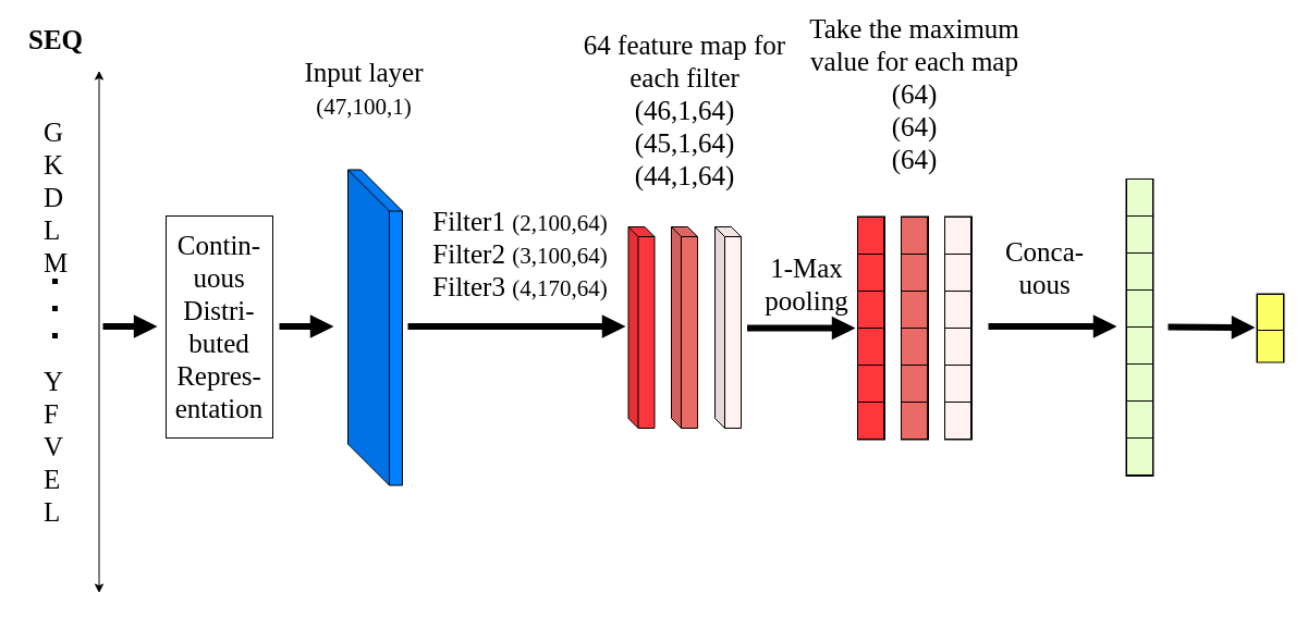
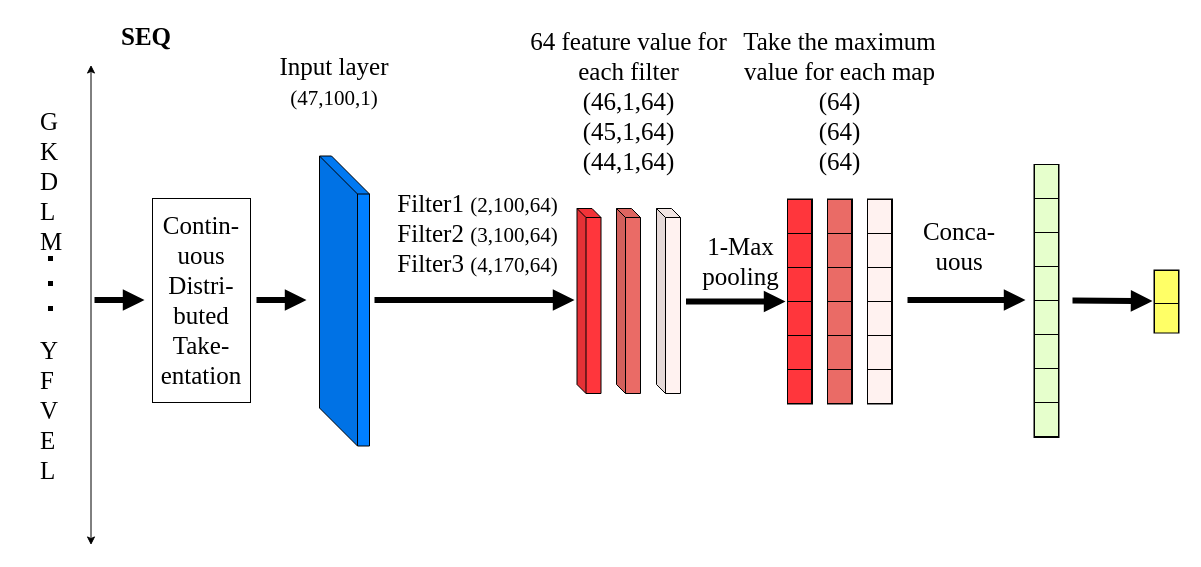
  <mxCell id="0" />
  <mxCell id="1" parent="0" />
  <mxCell id="2" value="" style="endArrow=classic;startArrow=classic;html=1;fontFamily=Times New Roman;" parent="1" edge="1"><mxGeometry width="50" height="50" relative="1" as="geometry"><mxPoint x="90.5" y="544.5" as="sourcePoint" /><mxPoint x="90.5" y="64.5" as="targetPoint" /></mxGeometry></mxCell>
- <mxCell id="3" value="&lt;span&gt;&lt;font style=&quot;font-size: 25px&quot;&gt;&lt;b&gt;SEQ&lt;/b&gt;&lt;/font&gt;&lt;/span&gt;" style="text;html=1;strokeColor=none;fillColor=none;align=center;verticalAlign=middle;whiteSpace=wrap;rounded=0;fontFamily=Times New Roman;" parent="1" vertex="1"><mxGeometry x="20.5" y="20.5" width="60" height="30" as="geometry" /></mxCell>
+ <mxCell id="3" value="&lt;span&gt;&lt;font style=&quot;font-size: 25px&quot;&gt;&lt;b&gt;SEQ&lt;/b&gt;&lt;/font&gt;&lt;/span&gt;" style="text;html=1;strokeColor=none;fillColor=none;align=center;verticalAlign=middle;whiteSpace=wrap;rounded=0;fontFamily=Times New Roman;" parent="1" vertex="1"><mxGeometry x="115.5" y="20.5" width="60" height="30" as="geometry" /></mxCell>
  <mxCell id="4" value="&lt;div style=&quot;text-align: left ; font-size: 25px&quot;&gt;&lt;font style=&quot;font-size: 25px&quot;&gt;G&lt;/font&gt;&lt;/div&gt;&lt;div style=&quot;text-align: left ; font-size: 25px&quot;&gt;&lt;span&gt;&lt;font style=&quot;font-size: 25px&quot;&gt;K&lt;/font&gt;&lt;/span&gt;&lt;/div&gt;&lt;div style=&quot;text-align: left ; font-size: 25px&quot;&gt;&lt;span&gt;&lt;font style=&quot;font-size: 25px&quot;&gt;D&lt;/font&gt;&lt;/span&gt;&lt;/div&gt;&lt;div style=&quot;text-align: left ; font-size: 25px&quot;&gt;&lt;span&gt;&lt;font style=&quot;font-size: 25px&quot;&gt;L&lt;/font&gt;&lt;/span&gt;&lt;/div&gt;&lt;div style=&quot;text-align: left ; font-size: 25px&quot;&gt;&lt;span&gt;&lt;font style=&quot;font-size: 25px&quot;&gt;M&lt;/font&gt;&lt;/span&gt;&lt;/div&gt;&lt;div style=&quot;text-align: center ; font-size: 22px&quot;&gt;&lt;br&gt;&lt;/div&gt;&lt;div style=&quot;text-align: center ; font-size: 22px&quot;&gt;&lt;br&gt;&lt;/div&gt;&lt;div style=&quot;text-align: center ; font-size: 22px&quot;&gt;&lt;br&gt;&lt;/div&gt;&lt;div style=&quot;text-align: left&quot;&gt;&lt;font size=&quot;1&quot;&gt;&lt;span style=&quot;font-size: 25px&quot;&gt;Y&lt;/span&gt;&lt;/font&gt;&lt;/div&gt;&lt;div style=&quot;text-align: left ; font-size: 25px&quot;&gt;&lt;span&gt;&lt;font style=&quot;font-size: 25px&quot;&gt;F&lt;/font&gt;&lt;/span&gt;&lt;/div&gt;&lt;div style=&quot;text-align: left ; font-size: 25px&quot;&gt;&lt;span&gt;&lt;font style=&quot;font-size: 25px&quot;&gt;V&lt;/font&gt;&lt;/span&gt;&lt;/div&gt;&lt;div style=&quot;text-align: left ; font-size: 25px&quot;&gt;&lt;span&gt;&lt;font style=&quot;font-size: 25px&quot;&gt;E&lt;/font&gt;&lt;/span&gt;&lt;/div&gt;&lt;div style=&quot;text-align: left ; font-size: 25px&quot;&gt;&lt;font style=&quot;font-size: 25px&quot;&gt;L&lt;/font&gt;&lt;/div&gt;" style="text;html=1;strokeColor=none;fillColor=none;align=center;verticalAlign=top;whiteSpace=wrap;rounded=0;horizontal=1;fontFamily=Times New Roman;" parent="1" vertex="1"><mxGeometry x="30.5" y="99.5" width="40" height="400" as="geometry" /></mxCell>
  <mxCell id="5" value="" style="endArrow=none;dashed=1;html=1;fontStyle=1;fontSize=25;strokeWidth=5;dashPattern=1 4;startSize=6;sourcePerimeterSpacing=0;targetPerimeterSpacing=0;jumpStyle=none;fontFamily=Times New Roman;" parent="1" edge="1"><mxGeometry width="50" height="50" relative="1" as="geometry"><mxPoint x="50" y="310.5" as="sourcePoint" /><mxPoint x="50" y="250.5" as="targetPoint" /></mxGeometry></mxCell>
  <mxCell id="6" value="" style="endArrow=block;html=1;strokeWidth=6;fontSize=25;endFill=1;fontFamily=Times New Roman;" parent="1" edge="1"><mxGeometry width="50" height="50" relative="1" as="geometry"><mxPoint x="94" y="299.5" as="sourcePoint" /><mxPoint x="144" y="299.5" as="targetPoint" /></mxGeometry></mxCell>
  <mxCell id="7" value="" style="group;fontFamily=Times New Roman;" parent="1" vertex="1" connectable="0" treatAsSingle="0"><mxGeometry x="152" y="198" width="98" height="204" as="geometry" /></mxCell>
  <mxCell id="8" value="" style="rounded=0;whiteSpace=wrap;html=1;fontSize=25;align=center;fontFamily=Times New Roman;" parent="7" vertex="1"><mxGeometry width="98.0" height="204" as="geometry" /></mxCell>
- <mxCell id="9" value="&lt;font&gt;&lt;font style=&quot;vertical-align: inherit&quot;&gt;&lt;font style=&quot;vertical-align: inherit&quot;&gt;&lt;font style=&quot;vertical-align: inherit&quot;&gt;&lt;font style=&quot;vertical-align: inherit&quot;&gt;Contin-&lt;br&gt;uous &lt;br&gt;Distri-&lt;br&gt;buted &lt;br&gt;Repres-&lt;br&gt;entation&lt;/font&gt;&lt;/font&gt;&lt;/font&gt;&lt;/font&gt;&lt;/font&gt;" style="text;html=1;strokeColor=none;fillColor=none;align=center;verticalAlign=middle;whiteSpace=wrap;rounded=0;fontSize=25;fontFamily=Times New Roman;" parent="7" vertex="1"><mxGeometry y="9.273" width="98.0" height="185.455" as="geometry" /></mxCell>
+ <mxCell id="9" value="&lt;font&gt;&lt;font style=&quot;vertical-align: inherit&quot;&gt;&lt;font style=&quot;vertical-align: inherit&quot;&gt;&lt;font style=&quot;vertical-align: inherit&quot;&gt;&lt;font style=&quot;vertical-align: inherit&quot;&gt;Contin-&lt;br&gt;uous &lt;br&gt;Distri-&lt;br&gt;buted &lt;br&gt;Take-&lt;br&gt;entation&lt;/font&gt;&lt;/font&gt;&lt;/font&gt;&lt;/font&gt;&lt;/font&gt;" style="text;html=1;strokeColor=none;fillColor=none;align=center;verticalAlign=middle;whiteSpace=wrap;rounded=0;fontSize=25;fontFamily=Times New Roman;" parent="7" vertex="1"><mxGeometry y="9.273" width="98.0" height="185.455" as="geometry" /></mxCell>
  <mxCell id="10" value="" style="endArrow=block;html=1;strokeWidth=6;fontSize=25;endFill=1;fontFamily=Times New Roman;" parent="1" edge="1"><mxGeometry width="50" height="50" relative="1" as="geometry"><mxPoint x="256" y="299.5" as="sourcePoint" /><mxPoint x="306" y="299.5" as="targetPoint" /><Array as="points"><mxPoint x="276" y="299.5" /></Array></mxGeometry></mxCell>
  <mxCell id="11" value="" style="shape=cube;whiteSpace=wrap;html=1;boundedLbl=1;backgroundOutline=1;darkOpacity=0.05;darkOpacity2=0.1;fontSize=25;align=center;size=38;fontFamily=Times New Roman;fontColor=#000000;fillColor=#007FFF;strokeColor=#000000;" parent="1" vertex="1"><mxGeometry x="319" y="155.5" width="50" height="290" as="geometry" /></mxCell>
  <mxCell id="12" value="&lt;font&gt;Input layer&lt;br&gt;&lt;font style=&quot;font-size: 21px&quot;&gt;(47,100,1)&lt;/font&gt;&lt;/font&gt;&lt;br&gt;" style="text;html=1;strokeColor=none;fillColor=none;align=center;verticalAlign=middle;whiteSpace=wrap;rounded=0;fontSize=25;fontFamily=Times New Roman;" parent="1" vertex="1"><mxGeometry x="244" y="45.5" width="180" height="70" as="geometry" /></mxCell>
  <mxCell id="13" value="" style="endArrow=block;html=1;strokeWidth=6;fontSize=25;endFill=1;fontFamily=Times New Roman;" parent="1" edge="1"><mxGeometry width="50" height="50" relative="1" as="geometry"><mxPoint x="374" y="299.5" as="sourcePoint" /><mxPoint x="574" y="299.5" as="targetPoint" /><Array as="points"><mxPoint x="374" y="299.5" /></Array></mxGeometry></mxCell>
  <mxCell id="14" value="Filter1 &lt;font&gt;&lt;span style=&quot;font-size: 21px&quot;&gt;(2,100,64)&lt;/span&gt;&lt;br&gt;&lt;font style=&quot;font-size: 25px&quot;&gt;Filter2&amp;nbsp;&lt;/font&gt;&lt;span style=&quot;font-size: 21px&quot;&gt;(3,100,64)&lt;br&gt;&lt;/span&gt;Filter3&amp;nbsp;&lt;font style=&quot;font-size: 21px&quot;&gt;(4,170,64)&lt;/font&gt;&lt;br&gt;&lt;/font&gt;" style="text;html=1;strokeColor=none;fillColor=none;align=center;verticalAlign=middle;whiteSpace=wrap;rounded=0;fontFamily=Times New Roman;fontSize=25;" parent="1" vertex="1"><mxGeometry x="374.5" y="190.5" width="205" height="85" as="geometry" /></mxCell>
  <mxCell id="15" value="" style="shape=cube;whiteSpace=wrap;html=1;boundedLbl=1;backgroundOutline=1;darkOpacity=0.05;darkOpacity2=0.1;fontSize=25;align=center;size=9;fontFamily=Times New Roman;fillColor=#FF363C;" parent="1" vertex="1"><mxGeometry x="576.5" y="208" width="24" height="185" as="geometry" /></mxCell>
  <mxCell id="16" value="" style="shape=cube;whiteSpace=wrap;html=1;boundedLbl=1;backgroundOutline=1;darkOpacity=0.05;darkOpacity2=0.1;fontSize=25;align=center;size=9;fontFamily=Times New Roman;fillColor=#EA6B66;" parent="1" vertex="1"><mxGeometry x="616" y="208" width="24" height="185" as="geometry" /></mxCell>
  <mxCell id="17" value="" style="shape=cube;whiteSpace=wrap;html=1;boundedLbl=1;backgroundOutline=1;darkOpacity=0.05;darkOpacity2=0.1;fontSize=25;align=center;size=9;fontFamily=Times New Roman;fillColor=#FFF2F0;" parent="1" vertex="1"><mxGeometry x="656" y="208" width="24" height="185" as="geometry" /></mxCell>
- <mxCell id="18" value="&lt;font&gt;64 feature map for each filter&lt;br&gt;(46,1,64)&lt;br&gt;(45,1,64)&lt;br&gt;(44,1,64)&lt;br&gt;&lt;/font&gt;" style="text;html=1;strokeColor=none;fillColor=none;align=center;verticalAlign=middle;whiteSpace=wrap;rounded=0;fontFamily=Times New Roman;fontSize=25;" parent="1" vertex="1"><mxGeometry x="525.5" y="20.5" width="205" height="160" as="geometry" /></mxCell>
+ <mxCell id="18" value="&lt;font&gt;64 feature value for each filter&lt;br&gt;(46,1,64)&lt;br&gt;(45,1,64)&lt;br&gt;(44,1,64)&lt;br&gt;&lt;/font&gt;" style="text;html=1;strokeColor=none;fillColor=none;align=center;verticalAlign=middle;whiteSpace=wrap;rounded=0;fontFamily=Times New Roman;fontSize=25;" parent="1" vertex="1"><mxGeometry x="525.5" y="20.5" width="205" height="160" as="geometry" /></mxCell>
  <mxCell id="19" value="" style="endArrow=block;html=1;strokeWidth=6;fontSize=25;endFill=1;fontFamily=Times New Roman;" parent="1" edge="1"><mxGeometry width="50" height="50" relative="1" as="geometry"><mxPoint x="685.5" y="301" as="sourcePoint" /><mxPoint x="785" y="301" as="targetPoint" /><Array as="points"><mxPoint x="685.5" y="301" /></Array></mxGeometry></mxCell>
  <mxCell id="20" value="1-Max&lt;br&gt;pooling&lt;br&gt;" style="text;html=1;strokeColor=none;fillColor=none;align=center;verticalAlign=middle;whiteSpace=wrap;rounded=0;fontSize=25;fontFamily=Times New Roman;" parent="1" vertex="1"><mxGeometry x="700" y="225.5" width="81" height="70" as="geometry" /></mxCell>
  <mxCell id="21" value="&lt;table border=&quot;1&quot; width=&quot;100%&quot; style=&quot;width: 100% ; height: 100% ; border-collapse: collapse ; border: 1px solid rgb(0 , 0 , 0)&quot;&gt;&lt;tbody&gt;&lt;tr&gt;&lt;td align=&quot;center&quot;&gt;&lt;i&gt;&lt;b&gt;&lt;strike&gt;&lt;br&gt;&lt;/strike&gt;&lt;/b&gt;&lt;/i&gt;&lt;/td&gt;&lt;/tr&gt;&lt;tr&gt;&lt;td align=&quot;center&quot;&gt;&lt;i&gt;&lt;b&gt;&lt;strike&gt;&lt;br&gt;&lt;/strike&gt;&lt;/b&gt;&lt;/i&gt;&lt;/td&gt;&lt;/tr&gt;&lt;tr&gt;&lt;td&gt;&lt;i&gt;&lt;b&gt;&lt;strike&gt;&lt;br&gt;&lt;/strike&gt;&lt;/b&gt;&lt;/i&gt;&lt;/td&gt;&lt;/tr&gt;&lt;tr&gt;&lt;td&gt;&lt;i&gt;&lt;b&gt;&lt;strike&gt;&lt;br&gt;&lt;/strike&gt;&lt;/b&gt;&lt;/i&gt;&lt;/td&gt;&lt;/tr&gt;&lt;tr&gt;&lt;td&gt;&lt;i&gt;&lt;b&gt;&lt;strike&gt;&lt;br&gt;&lt;/strike&gt;&lt;/b&gt;&lt;/i&gt;&lt;/td&gt;&lt;/tr&gt;&lt;tr&gt;&lt;td align=&quot;center&quot;&gt;&lt;i&gt;&lt;b&gt;&lt;strike&gt;&lt;br&gt;&lt;/strike&gt;&lt;/b&gt;&lt;/i&gt;&lt;/td&gt;&lt;/tr&gt;&lt;/tbody&gt;&lt;/table&gt;" style="text;html=1;strokeColor=#000000;fillColor=#FF363C;overflow=fill;fontFamily=Times New Roman;fontSize=25;fontColor=#000000;align=center;arcSize=12;imageHeight=24;imageWidth=24;imageAlign=left;imageAspect=1;absoluteArcSize=0;fillOpacity=100;noLabel=0;labelPadding=0;resizeHeight=1;resizeWidth=1;deletable=1;cloneable=1;strokeWidth=1;perimeterSpacing=0;" parent="1" vertex="1"><mxGeometry x="787" y="198.5" width="25" height="205" as="geometry" /></mxCell>
  <mxCell id="22" value="&lt;table border=&quot;1&quot; width=&quot;100%&quot; style=&quot;width: 100% ; height: 100% ; border-collapse: collapse ; border: 1px solid rgb(0 , 0 , 0)&quot;&gt;&lt;tbody&gt;&lt;tr&gt;&lt;td align=&quot;center&quot;&gt;&lt;i&gt;&lt;b&gt;&lt;strike&gt;&lt;br&gt;&lt;/strike&gt;&lt;/b&gt;&lt;/i&gt;&lt;/td&gt;&lt;/tr&gt;&lt;tr&gt;&lt;td align=&quot;center&quot;&gt;&lt;i&gt;&lt;b&gt;&lt;strike&gt;&lt;br&gt;&lt;/strike&gt;&lt;/b&gt;&lt;/i&gt;&lt;/td&gt;&lt;/tr&gt;&lt;tr&gt;&lt;td&gt;&lt;i&gt;&lt;b&gt;&lt;strike&gt;&lt;br&gt;&lt;/strike&gt;&lt;/b&gt;&lt;/i&gt;&lt;/td&gt;&lt;/tr&gt;&lt;tr&gt;&lt;td&gt;&lt;i&gt;&lt;b&gt;&lt;strike&gt;&lt;br&gt;&lt;/strike&gt;&lt;/b&gt;&lt;/i&gt;&lt;/td&gt;&lt;/tr&gt;&lt;tr&gt;&lt;td&gt;&lt;i&gt;&lt;b&gt;&lt;strike&gt;&lt;br&gt;&lt;/strike&gt;&lt;/b&gt;&lt;/i&gt;&lt;/td&gt;&lt;/tr&gt;&lt;tr&gt;&lt;td align=&quot;center&quot;&gt;&lt;i&gt;&lt;b&gt;&lt;strike&gt;&lt;br&gt;&lt;/strike&gt;&lt;/b&gt;&lt;/i&gt;&lt;/td&gt;&lt;/tr&gt;&lt;/tbody&gt;&lt;/table&gt;" style="text;html=1;strokeColor=#000000;fillColor=#EA6B66;overflow=fill;fontFamily=Times New Roman;fontSize=25;fontColor=#000000;align=center;arcSize=12;imageHeight=24;imageWidth=24;imageAlign=left;imageAspect=1;absoluteArcSize=0;fillOpacity=100;noLabel=0;labelPadding=0;resizeHeight=1;resizeWidth=1;deletable=1;cloneable=1;strokeWidth=1;perimeterSpacing=0;" parent="1" vertex="1"><mxGeometry x="827" y="198.5" width="25" height="205" as="geometry" /></mxCell>
  <mxCell id="23" value="&lt;table border=&quot;1&quot; width=&quot;100%&quot; style=&quot;width: 100% ; height: 100% ; border-collapse: collapse ; border: 1px solid rgb(0 , 0 , 0)&quot;&gt;&lt;tbody&gt;&lt;tr&gt;&lt;td align=&quot;center&quot;&gt;&lt;i&gt;&lt;b&gt;&lt;strike&gt;&lt;br&gt;&lt;/strike&gt;&lt;/b&gt;&lt;/i&gt;&lt;/td&gt;&lt;/tr&gt;&lt;tr&gt;&lt;td align=&quot;center&quot;&gt;&lt;i&gt;&lt;b&gt;&lt;strike&gt;&lt;br&gt;&lt;/strike&gt;&lt;/b&gt;&lt;/i&gt;&lt;/td&gt;&lt;/tr&gt;&lt;tr&gt;&lt;td&gt;&lt;i&gt;&lt;b&gt;&lt;strike&gt;&lt;br&gt;&lt;/strike&gt;&lt;/b&gt;&lt;/i&gt;&lt;/td&gt;&lt;/tr&gt;&lt;tr&gt;&lt;td&gt;&lt;i&gt;&lt;b&gt;&lt;strike&gt;&lt;br&gt;&lt;/strike&gt;&lt;/b&gt;&lt;/i&gt;&lt;/td&gt;&lt;/tr&gt;&lt;tr&gt;&lt;td&gt;&lt;i&gt;&lt;b&gt;&lt;strike&gt;&lt;br&gt;&lt;/strike&gt;&lt;/b&gt;&lt;/i&gt;&lt;/td&gt;&lt;/tr&gt;&lt;tr&gt;&lt;td align=&quot;center&quot;&gt;&lt;i&gt;&lt;b&gt;&lt;strike&gt;&lt;br&gt;&lt;/strike&gt;&lt;/b&gt;&lt;/i&gt;&lt;/td&gt;&lt;/tr&gt;&lt;/tbody&gt;&lt;/table&gt;" style="text;html=1;strokeColor=#000000;fillColor=#FFF2F0;overflow=fill;fontFamily=Times New Roman;fontSize=25;fontColor=#000000;align=center;arcSize=12;imageHeight=24;imageWidth=24;imageAlign=left;imageAspect=1;absoluteArcSize=0;fillOpacity=100;noLabel=0;labelPadding=0;resizeHeight=1;resizeWidth=1;deletable=1;cloneable=1;strokeWidth=1;perimeterSpacing=0;" parent="1" vertex="1"><mxGeometry x="867" y="198.5" width="25" height="205" as="geometry" /></mxCell>
- <mxCell id="24" value="&lt;font&gt;Take the maximum value for each map&lt;br&gt;(64)&lt;br&gt;(64)&lt;br&gt;(64)&lt;br&gt;&lt;/font&gt;" style="text;html=1;strokeColor=none;fillColor=none;align=center;verticalAlign=middle;whiteSpace=wrap;rounded=0;fontFamily=Times New Roman;fontSize=25;" parent="1" vertex="1"><mxGeometry x="737" y="5.5" width="205" height="160" as="geometry" /></mxCell>
+ <mxCell id="24" value="&lt;font&gt;Take the maximum value for each map&lt;br&gt;(64)&lt;br&gt;(64)&lt;br&gt;(64)&lt;br&gt;&lt;/font&gt;" style="text;html=1;strokeColor=none;fillColor=none;align=center;verticalAlign=middle;whiteSpace=wrap;rounded=0;fontFamily=Times New Roman;fontSize=25;" parent="1" vertex="1"><mxGeometry x="737" y="20.5" width="205" height="160" as="geometry" /></mxCell>
  <mxCell id="25" value="" style="endArrow=block;html=1;strokeWidth=6;fontSize=25;endFill=1;fontFamily=Times New Roman;" parent="1" edge="1"><mxGeometry width="50" height="50" relative="1" as="geometry"><mxPoint x="907" y="299.5" as="sourcePoint" /><mxPoint x="1025" y="299.5" as="targetPoint" /><Array as="points"><mxPoint x="907" y="299.5" /></Array></mxGeometry></mxCell>
  <mxCell id="26" value="Conca-&lt;br&gt;uous&lt;br&gt;" style="text;html=1;strokeColor=none;fillColor=none;align=center;verticalAlign=middle;whiteSpace=wrap;rounded=0;fontSize=25;fontFamily=Times New Roman;" parent="1" vertex="1"><mxGeometry x="915" y="210.5" width="88" height="70" as="geometry" /></mxCell>
  <mxCell id="27" value="&lt;table border=&quot;1&quot; width=&quot;100%&quot; style=&quot;width: 100% ; height: 100% ; border-collapse: collapse ; border: 1px solid rgb(0 , 0 , 0)&quot;&gt;&lt;tbody&gt;&lt;tr&gt;&lt;td align=&quot;center&quot;&gt;&lt;i&gt;&lt;b&gt;&lt;strike style=&quot;background-color: rgb(234 , 107 , 102)&quot;&gt;&lt;br&gt;&lt;/strike&gt;&lt;/b&gt;&lt;/i&gt;&lt;/td&gt;&lt;/tr&gt;&lt;tr&gt;&lt;td align=&quot;center&quot;&gt;&lt;i&gt;&lt;b&gt;&lt;strike style=&quot;background-color: rgb(234 , 107 , 102)&quot;&gt;&lt;br&gt;&lt;/strike&gt;&lt;/b&gt;&lt;/i&gt;&lt;/td&gt;&lt;/tr&gt;&lt;tr&gt;&lt;td&gt;&lt;br&gt;&lt;/td&gt;&lt;/tr&gt;&lt;tr&gt;&lt;td&gt;&lt;br&gt;&lt;/td&gt;&lt;/tr&gt;&lt;tr&gt;&lt;td&gt;&lt;i&gt;&lt;b&gt;&lt;strike&gt;&lt;br&gt;&lt;/strike&gt;&lt;/b&gt;&lt;/i&gt;&lt;/td&gt;&lt;/tr&gt;&lt;tr&gt;&lt;td&gt;&lt;i&gt;&lt;b&gt;&lt;strike&gt;&lt;br&gt;&lt;/strike&gt;&lt;/b&gt;&lt;/i&gt;&lt;/td&gt;&lt;/tr&gt;&lt;tr&gt;&lt;td&gt;&lt;i&gt;&lt;b&gt;&lt;strike&gt;&lt;br&gt;&lt;/strike&gt;&lt;/b&gt;&lt;/i&gt;&lt;/td&gt;&lt;/tr&gt;&lt;tr&gt;&lt;td align=&quot;center&quot;&gt;&lt;i&gt;&lt;b&gt;&lt;strike&gt;&lt;br&gt;&lt;/strike&gt;&lt;/b&gt;&lt;/i&gt;&lt;/td&gt;&lt;/tr&gt;&lt;/tbody&gt;&lt;/table&gt;" style="text;html=1;strokeColor=#000000;fillColor=#E6FFCC;overflow=fill;fontFamily=Times New Roman;fontSize=25;fontColor=#000000;align=center;arcSize=12;imageHeight=24;imageWidth=24;imageAlign=left;imageAspect=1;absoluteArcSize=0;fillOpacity=100;noLabel=0;labelPadding=0;resizeHeight=1;resizeWidth=1;deletable=1;cloneable=1;strokeWidth=1;perimeterSpacing=0;" parent="1" vertex="1"><mxGeometry x="1033.5" y="164" width="25" height="273" as="geometry" /></mxCell>
  <mxCell id="28" value="" style="endArrow=block;html=1;strokeWidth=6;fontSize=25;endFill=1;fontFamily=Times New Roman;" parent="1" edge="1"><mxGeometry width="50" height="50" relative="1" as="geometry"><mxPoint x="1072" y="300" as="sourcePoint" /><mxPoint x="1152" y="300.5" as="targetPoint" /><Array as="points"><mxPoint x="1072" y="300" /></Array></mxGeometry></mxCell>
  <mxCell id="29" value="&lt;table border=&quot;1&quot; width=&quot;100%&quot; style=&quot;width: 100% ; height: 100% ; border-collapse: collapse ; border: 1px solid rgb(0 , 0 , 0)&quot;&gt;&lt;tbody&gt;&lt;tr&gt;&lt;td align=&quot;center&quot;&gt;&lt;i&gt;&lt;b&gt;&lt;strike&gt;&lt;br&gt;&lt;/strike&gt;&lt;/b&gt;&lt;/i&gt;&lt;/td&gt;&lt;/tr&gt;&lt;tr&gt;&lt;td align=&quot;center&quot;&gt;&lt;i&gt;&lt;b&gt;&lt;strike&gt;&lt;br&gt;&lt;/strike&gt;&lt;/b&gt;&lt;/i&gt;&lt;/td&gt;&lt;/tr&gt;&lt;/tbody&gt;&lt;/table&gt;" style="text;html=1;strokeColor=#000000;fillColor=#FFFF66;overflow=fill;fontFamily=Times New Roman;fontSize=25;fontColor=#000000;align=center;arcSize=12;imageHeight=24;imageWidth=24;imageAlign=left;imageAspect=1;absoluteArcSize=0;fillOpacity=100;noLabel=0;labelPadding=0;resizeHeight=1;resizeWidth=1;deletable=1;cloneable=1;strokeWidth=1;perimeterSpacing=0;" parent="1" vertex="1"><mxGeometry x="1153.5" y="269.5" width="25" height="63" as="geometry" /></mxCell>
